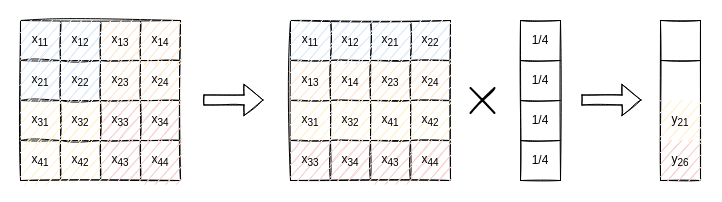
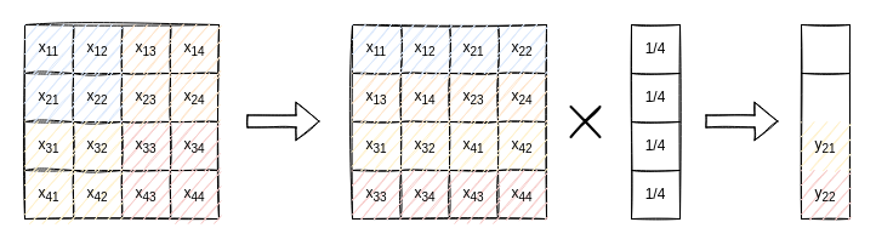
  <mxCell id="0" />
  <mxCell id="1" parent="0" />
  <mxCell id="2" value="" style="shape=table;startSize=0;container=1;collapsible=0;childLayout=tableLayout;sketch=1;rounded=1;" vertex="1" parent="1"><mxGeometry x="20" y="20" width="160" height="160" as="geometry" /></mxCell>
  <mxCell id="3" value="" style="shape=partialRectangle;collapsible=0;dropTarget=0;pointerEvents=0;fillColor=none;top=0;left=0;bottom=0;right=0;points=[[0,0.5],[1,0.5]];portConstraint=eastwest;" vertex="1" parent="2"><mxGeometry width="160" height="40" as="geometry" /></mxCell>
  <mxCell id="4" value="x&lt;sub&gt;11&lt;/sub&gt;" style="shape=partialRectangle;html=1;whiteSpace=wrap;connectable=0;overflow=hidden;fillColor=#dae8fc;top=0;left=0;bottom=0;right=0;pointerEvents=1;strokeColor=#6c8ebf;sketch=1;strokeWidth=2;" vertex="1" parent="3"><mxGeometry width="40" height="40" as="geometry"><mxRectangle width="40" height="40" as="alternateBounds" /></mxGeometry></mxCell>
  <mxCell id="5" value="x&lt;sub&gt;12&lt;/sub&gt;" style="shape=partialRectangle;html=1;whiteSpace=wrap;connectable=0;overflow=hidden;fillColor=#dae8fc;top=0;left=0;bottom=0;right=0;pointerEvents=1;strokeColor=#6c8ebf;sketch=1;strokeWidth=2;" vertex="1" parent="3"><mxGeometry x="40" width="40" height="40" as="geometry"><mxRectangle width="40" height="40" as="alternateBounds" /></mxGeometry></mxCell>
  <mxCell id="6" value="x&lt;sub&gt;13&lt;/sub&gt;" style="shape=partialRectangle;html=1;whiteSpace=wrap;connectable=0;overflow=hidden;fillColor=#ffe6cc;top=0;left=0;bottom=0;right=0;pointerEvents=1;strokeColor=#d79b00;strokeWidth=2;sketch=1;" vertex="1" parent="3"><mxGeometry x="80" width="40" height="40" as="geometry"><mxRectangle width="40" height="40" as="alternateBounds" /></mxGeometry></mxCell>
  <mxCell id="7" value="x&lt;sub&gt;14&lt;/sub&gt;" style="shape=partialRectangle;html=1;whiteSpace=wrap;connectable=0;overflow=hidden;fillColor=#ffe6cc;top=0;left=0;bottom=0;right=0;pointerEvents=1;strokeColor=#d79b00;strokeWidth=2;sketch=1;" vertex="1" parent="3"><mxGeometry x="120" width="40" height="40" as="geometry"><mxRectangle width="40" height="40" as="alternateBounds" /></mxGeometry></mxCell>
  <mxCell id="8" value="" style="shape=partialRectangle;collapsible=0;dropTarget=0;pointerEvents=0;fillColor=none;top=0;left=0;bottom=0;right=0;points=[[0,0.5],[1,0.5]];portConstraint=eastwest;" vertex="1" parent="2"><mxGeometry y="40" width="160" height="40" as="geometry" /></mxCell>
  <mxCell id="9" value="x&lt;sub&gt;21&lt;/sub&gt;" style="shape=partialRectangle;html=1;whiteSpace=wrap;connectable=0;overflow=hidden;fillColor=#dae8fc;top=0;left=0;bottom=0;right=0;pointerEvents=1;strokeColor=#6c8ebf;sketch=1;strokeWidth=2;" vertex="1" parent="8"><mxGeometry width="40" height="40" as="geometry"><mxRectangle width="40" height="40" as="alternateBounds" /></mxGeometry></mxCell>
  <mxCell id="10" value="x&lt;sub&gt;22&lt;/sub&gt;" style="shape=partialRectangle;html=1;whiteSpace=wrap;connectable=0;overflow=hidden;fillColor=#dae8fc;top=0;left=0;bottom=0;right=0;pointerEvents=1;strokeColor=#6c8ebf;sketch=1;strokeWidth=2;" vertex="1" parent="8"><mxGeometry x="40" width="40" height="40" as="geometry"><mxRectangle width="40" height="40" as="alternateBounds" /></mxGeometry></mxCell>
  <mxCell id="11" value="x&lt;sub&gt;23&lt;/sub&gt;" style="shape=partialRectangle;html=1;whiteSpace=wrap;connectable=0;overflow=hidden;fillColor=#ffe6cc;top=0;left=0;bottom=0;right=0;pointerEvents=1;strokeColor=#d79b00;strokeWidth=2;sketch=1;" vertex="1" parent="8"><mxGeometry x="80" width="40" height="40" as="geometry"><mxRectangle width="40" height="40" as="alternateBounds" /></mxGeometry></mxCell>
  <mxCell id="12" value="x&lt;sub&gt;24&lt;/sub&gt;" style="shape=partialRectangle;html=1;whiteSpace=wrap;connectable=0;overflow=hidden;fillColor=#ffe6cc;top=0;left=0;bottom=0;right=0;pointerEvents=1;strokeColor=#d79b00;strokeWidth=2;sketch=1;" vertex="1" parent="8"><mxGeometry x="120" width="40" height="40" as="geometry"><mxRectangle width="40" height="40" as="alternateBounds" /></mxGeometry></mxCell>
  <mxCell id="13" value="" style="shape=partialRectangle;collapsible=0;dropTarget=0;pointerEvents=0;fillColor=none;top=0;left=0;bottom=0;right=0;points=[[0,0.5],[1,0.5]];portConstraint=eastwest;" vertex="1" parent="2"><mxGeometry y="80" width="160" height="40" as="geometry" /></mxCell>
  <mxCell id="14" value="x&lt;sub&gt;31&lt;/sub&gt;" style="shape=partialRectangle;html=1;whiteSpace=wrap;connectable=0;overflow=hidden;fillColor=#fff2cc;top=0;left=0;bottom=0;right=0;pointerEvents=1;strokeColor=#d6b656;sketch=1;strokeWidth=2;" vertex="1" parent="13"><mxGeometry width="40" height="40" as="geometry"><mxRectangle width="40" height="40" as="alternateBounds" /></mxGeometry></mxCell>
  <mxCell id="15" value="x&lt;sub&gt;32&lt;/sub&gt;" style="shape=partialRectangle;html=1;whiteSpace=wrap;connectable=0;overflow=hidden;fillColor=#fff2cc;top=0;left=0;bottom=0;right=0;pointerEvents=1;strokeColor=#d6b656;sketch=1;strokeWidth=2;" vertex="1" parent="13"><mxGeometry x="40" width="40" height="40" as="geometry"><mxRectangle width="40" height="40" as="alternateBounds" /></mxGeometry></mxCell>
  <mxCell id="16" value="x&lt;sub&gt;33&lt;/sub&gt;" style="shape=partialRectangle;html=1;whiteSpace=wrap;connectable=0;overflow=hidden;fillColor=#f8cecc;top=0;left=0;bottom=0;right=0;pointerEvents=1;strokeColor=#b85450;sketch=1;strokeWidth=2;" vertex="1" parent="13"><mxGeometry x="80" width="40" height="40" as="geometry"><mxRectangle width="40" height="40" as="alternateBounds" /></mxGeometry></mxCell>
  <mxCell id="17" value="x&lt;sub&gt;34&lt;/sub&gt;" style="shape=partialRectangle;html=1;whiteSpace=wrap;connectable=0;overflow=hidden;fillColor=#f8cecc;top=0;left=0;bottom=0;right=0;pointerEvents=1;strokeColor=#b85450;sketch=1;strokeWidth=2;" vertex="1" parent="13"><mxGeometry x="120" width="40" height="40" as="geometry"><mxRectangle width="40" height="40" as="alternateBounds" /></mxGeometry></mxCell>
  <mxCell id="18" value="" style="shape=partialRectangle;collapsible=0;dropTarget=0;pointerEvents=0;fillColor=none;top=0;left=0;bottom=0;right=0;points=[[0,0.5],[1,0.5]];portConstraint=eastwest;" vertex="1" parent="2"><mxGeometry y="120" width="160" height="40" as="geometry" /></mxCell>
  <mxCell id="19" value="x&lt;sub&gt;41&lt;/sub&gt;" style="shape=partialRectangle;html=1;whiteSpace=wrap;connectable=0;overflow=hidden;fillColor=#fff2cc;top=0;left=0;bottom=0;right=0;pointerEvents=1;strokeColor=#d6b656;sketch=1;strokeWidth=2;" vertex="1" parent="18"><mxGeometry width="40" height="40" as="geometry"><mxRectangle width="40" height="40" as="alternateBounds" /></mxGeometry></mxCell>
  <mxCell id="20" value="x&lt;sub&gt;42&lt;/sub&gt;" style="shape=partialRectangle;html=1;whiteSpace=wrap;connectable=0;overflow=hidden;fillColor=#fff2cc;top=0;left=0;bottom=0;right=0;pointerEvents=1;strokeColor=#d6b656;sketch=1;strokeWidth=2;" vertex="1" parent="18"><mxGeometry x="40" width="40" height="40" as="geometry"><mxRectangle width="40" height="40" as="alternateBounds" /></mxGeometry></mxCell>
  <mxCell id="21" value="x&lt;sub&gt;43&lt;/sub&gt;" style="shape=partialRectangle;html=1;whiteSpace=wrap;connectable=0;overflow=hidden;fillColor=#f8cecc;top=0;left=0;bottom=0;right=0;pointerEvents=1;strokeColor=#b85450;sketch=1;strokeWidth=2;" vertex="1" parent="18"><mxGeometry x="80" width="40" height="40" as="geometry"><mxRectangle width="40" height="40" as="alternateBounds" /></mxGeometry></mxCell>
  <mxCell id="22" value="x&lt;sub&gt;44&lt;/sub&gt;" style="shape=partialRectangle;html=1;whiteSpace=wrap;connectable=0;overflow=hidden;fillColor=#f8cecc;top=0;left=0;bottom=0;right=0;pointerEvents=1;strokeColor=#b85450;sketch=1;strokeWidth=2;" vertex="1" parent="18"><mxGeometry x="120" width="40" height="40" as="geometry"><mxRectangle width="40" height="40" as="alternateBounds" /></mxGeometry></mxCell>
  <mxCell id="23" value="" style="shape=flexArrow;endArrow=classic;html=1;rounded=1;sketch=1;" edge="1" parent="1"><mxGeometry width="50" height="50" relative="1" as="geometry"><mxPoint x="203" y="99.5" as="sourcePoint" /><mxPoint x="263" y="99.5" as="targetPoint" /></mxGeometry></mxCell>
  <mxCell id="24" value="" style="shape=table;startSize=0;container=1;collapsible=0;childLayout=tableLayout;sketch=1;rounded=1;" vertex="1" parent="1"><mxGeometry x="290" y="20" width="160" height="160" as="geometry" /></mxCell>
  <mxCell id="25" value="" style="shape=partialRectangle;collapsible=0;dropTarget=0;pointerEvents=0;fillColor=none;top=0;left=0;bottom=0;right=0;points=[[0,0.5],[1,0.5]];portConstraint=eastwest;" vertex="1" parent="24"><mxGeometry width="160" height="40" as="geometry" /></mxCell>
  <mxCell id="26" value="x&lt;sub&gt;11&lt;/sub&gt;" style="shape=partialRectangle;html=1;whiteSpace=wrap;connectable=0;overflow=hidden;fillColor=#dae8fc;top=0;left=0;bottom=0;right=0;pointerEvents=1;strokeColor=#6c8ebf;sketch=1;strokeWidth=2;" vertex="1" parent="25"><mxGeometry width="40" height="40" as="geometry"><mxRectangle width="40" height="40" as="alternateBounds" /></mxGeometry></mxCell>
  <mxCell id="27" value="x&lt;sub&gt;12&lt;/sub&gt;" style="shape=partialRectangle;html=1;whiteSpace=wrap;connectable=0;overflow=hidden;fillColor=#dae8fc;top=0;left=0;bottom=0;right=0;pointerEvents=1;strokeColor=#6c8ebf;sketch=1;strokeWidth=2;" vertex="1" parent="25"><mxGeometry x="40" width="40" height="40" as="geometry"><mxRectangle width="40" height="40" as="alternateBounds" /></mxGeometry></mxCell>
  <mxCell id="28" value="x&lt;sub&gt;21&lt;/sub&gt;" style="shape=partialRectangle;html=1;whiteSpace=wrap;connectable=0;overflow=hidden;fillColor=#dae8fc;top=0;left=0;bottom=0;right=0;pointerEvents=1;strokeColor=#6c8ebf;sketch=1;strokeWidth=2;" vertex="1" parent="25"><mxGeometry x="80" width="40" height="40" as="geometry"><mxRectangle width="40" height="40" as="alternateBounds" /></mxGeometry></mxCell>
  <mxCell id="29" value="x&lt;sub&gt;22&lt;/sub&gt;" style="shape=partialRectangle;html=1;whiteSpace=wrap;connectable=0;overflow=hidden;fillColor=#dae8fc;top=0;left=0;bottom=0;right=0;pointerEvents=1;strokeColor=#6c8ebf;sketch=1;strokeWidth=2;" vertex="1" parent="25"><mxGeometry x="120" width="40" height="40" as="geometry"><mxRectangle width="40" height="40" as="alternateBounds" /></mxGeometry></mxCell>
  <mxCell id="30" value="" style="shape=partialRectangle;collapsible=0;dropTarget=0;pointerEvents=0;fillColor=none;top=0;left=0;bottom=0;right=0;points=[[0,0.5],[1,0.5]];portConstraint=eastwest;" vertex="1" parent="24"><mxGeometry y="40" width="160" height="40" as="geometry" /></mxCell>
  <mxCell id="31" value="x&lt;sub&gt;13&lt;/sub&gt;" style="shape=partialRectangle;html=1;whiteSpace=wrap;connectable=0;overflow=hidden;fillColor=#ffe6cc;top=0;left=0;bottom=0;right=0;pointerEvents=1;strokeColor=#d79b00;sketch=1;strokeWidth=2;" vertex="1" parent="30"><mxGeometry width="40" height="40" as="geometry"><mxRectangle width="40" height="40" as="alternateBounds" /></mxGeometry></mxCell>
  <mxCell id="32" value="x&lt;sub&gt;14&lt;/sub&gt;" style="shape=partialRectangle;html=1;whiteSpace=wrap;connectable=0;overflow=hidden;fillColor=#ffe6cc;top=0;left=0;bottom=0;right=0;pointerEvents=1;strokeColor=#d79b00;sketch=1;strokeWidth=2;" vertex="1" parent="30"><mxGeometry x="40" width="40" height="40" as="geometry"><mxRectangle width="40" height="40" as="alternateBounds" /></mxGeometry></mxCell>
  <mxCell id="33" value="x&lt;sub&gt;23&lt;/sub&gt;" style="shape=partialRectangle;html=1;whiteSpace=wrap;connectable=0;overflow=hidden;fillColor=#ffe6cc;top=0;left=0;bottom=0;right=0;pointerEvents=1;strokeColor=#d79b00;sketch=1;strokeWidth=2;" vertex="1" parent="30"><mxGeometry x="80" width="40" height="40" as="geometry"><mxRectangle width="40" height="40" as="alternateBounds" /></mxGeometry></mxCell>
  <mxCell id="34" value="x&lt;sub&gt;24&lt;/sub&gt;" style="shape=partialRectangle;html=1;whiteSpace=wrap;connectable=0;overflow=hidden;fillColor=#ffe6cc;top=0;left=0;bottom=0;right=0;pointerEvents=1;strokeColor=#d79b00;sketch=1;strokeWidth=2;" vertex="1" parent="30"><mxGeometry x="120" width="40" height="40" as="geometry"><mxRectangle width="40" height="40" as="alternateBounds" /></mxGeometry></mxCell>
  <mxCell id="35" value="" style="shape=partialRectangle;collapsible=0;dropTarget=0;pointerEvents=0;fillColor=none;top=0;left=0;bottom=0;right=0;points=[[0,0.5],[1,0.5]];portConstraint=eastwest;" vertex="1" parent="24"><mxGeometry y="80" width="160" height="40" as="geometry" /></mxCell>
  <mxCell id="36" value="x&lt;sub&gt;31&lt;/sub&gt;" style="shape=partialRectangle;html=1;whiteSpace=wrap;connectable=0;overflow=hidden;fillColor=#fff2cc;top=0;left=0;bottom=0;right=0;pointerEvents=1;strokeColor=#d6b656;strokeWidth=2;sketch=1;" vertex="1" parent="35"><mxGeometry width="40" height="40" as="geometry"><mxRectangle width="40" height="40" as="alternateBounds" /></mxGeometry></mxCell>
  <mxCell id="37" value="x&lt;sub&gt;32&lt;/sub&gt;" style="shape=partialRectangle;html=1;whiteSpace=wrap;connectable=0;overflow=hidden;fillColor=#fff2cc;top=0;left=0;bottom=0;right=0;pointerEvents=1;strokeColor=#d6b656;strokeWidth=2;sketch=1;" vertex="1" parent="35"><mxGeometry x="40" width="40" height="40" as="geometry"><mxRectangle width="40" height="40" as="alternateBounds" /></mxGeometry></mxCell>
  <mxCell id="38" value="x&lt;sub&gt;41&lt;/sub&gt;" style="shape=partialRectangle;html=1;whiteSpace=wrap;connectable=0;overflow=hidden;fillColor=#fff2cc;top=0;left=0;bottom=0;right=0;pointerEvents=1;strokeColor=#d6b656;strokeWidth=2;sketch=1;" vertex="1" parent="35"><mxGeometry x="80" width="40" height="40" as="geometry"><mxRectangle width="40" height="40" as="alternateBounds" /></mxGeometry></mxCell>
  <mxCell id="39" value="x&lt;sub&gt;42&lt;/sub&gt;" style="shape=partialRectangle;html=1;whiteSpace=wrap;connectable=0;overflow=hidden;fillColor=#fff2cc;top=0;left=0;bottom=0;right=0;pointerEvents=1;strokeColor=#d6b656;strokeWidth=2;sketch=1;" vertex="1" parent="35"><mxGeometry x="120" width="40" height="40" as="geometry"><mxRectangle width="40" height="40" as="alternateBounds" /></mxGeometry></mxCell>
  <mxCell id="40" value="" style="shape=partialRectangle;collapsible=0;dropTarget=0;pointerEvents=0;fillColor=none;top=0;left=0;bottom=0;right=0;points=[[0,0.5],[1,0.5]];portConstraint=eastwest;" vertex="1" parent="24"><mxGeometry y="120" width="160" height="40" as="geometry" /></mxCell>
  <mxCell id="41" value="x&lt;sub&gt;33&lt;/sub&gt;" style="shape=partialRectangle;html=1;whiteSpace=wrap;connectable=0;overflow=hidden;fillColor=#f8cecc;top=0;left=0;bottom=0;right=0;pointerEvents=1;strokeColor=#b85450;strokeWidth=2;sketch=1;" vertex="1" parent="40"><mxGeometry width="40" height="40" as="geometry"><mxRectangle width="40" height="40" as="alternateBounds" /></mxGeometry></mxCell>
  <mxCell id="42" value="x&lt;sub&gt;34&lt;/sub&gt;" style="shape=partialRectangle;html=1;whiteSpace=wrap;connectable=0;overflow=hidden;fillColor=#f8cecc;top=0;left=0;bottom=0;right=0;pointerEvents=1;strokeColor=#b85450;strokeWidth=2;sketch=1;" vertex="1" parent="40"><mxGeometry x="40" width="40" height="40" as="geometry"><mxRectangle width="40" height="40" as="alternateBounds" /></mxGeometry></mxCell>
  <mxCell id="43" value="x&lt;sub&gt;43&lt;/sub&gt;" style="shape=partialRectangle;html=1;whiteSpace=wrap;connectable=0;overflow=hidden;fillColor=#f8cecc;top=0;left=0;bottom=0;right=0;pointerEvents=1;strokeColor=#b85450;strokeWidth=2;sketch=1;" vertex="1" parent="40"><mxGeometry x="80" width="40" height="40" as="geometry"><mxRectangle width="40" height="40" as="alternateBounds" /></mxGeometry></mxCell>
  <mxCell id="44" value="x&lt;sub&gt;44&lt;/sub&gt;" style="shape=partialRectangle;html=1;whiteSpace=wrap;connectable=0;overflow=hidden;fillColor=#f8cecc;top=0;left=0;bottom=0;right=0;pointerEvents=1;strokeColor=#b85450;strokeWidth=2;sketch=1;" vertex="1" parent="40"><mxGeometry x="120" width="40" height="40" as="geometry"><mxRectangle width="40" height="40" as="alternateBounds" /></mxGeometry></mxCell>
  <mxCell id="45" value="" style="shape=table;startSize=0;container=1;collapsible=0;childLayout=tableLayout;rounded=1;sketch=1;" vertex="1" parent="1"><mxGeometry x="520" y="20" width="40" height="160" as="geometry" /></mxCell>
  <mxCell id="46" value="" style="shape=partialRectangle;collapsible=0;dropTarget=0;pointerEvents=0;fillColor=none;top=0;left=0;bottom=0;right=0;points=[[0,0.5],[1,0.5]];portConstraint=eastwest;rounded=1;sketch=1;" vertex="1" parent="45"><mxGeometry width="40" height="40" as="geometry" /></mxCell>
  <mxCell id="47" value="1/4" style="shape=partialRectangle;html=1;whiteSpace=wrap;connectable=0;overflow=hidden;fillColor=none;top=0;left=0;bottom=0;right=0;pointerEvents=1;rounded=1;sketch=1;" vertex="1" parent="46"><mxGeometry width="40" height="40" as="geometry"><mxRectangle width="40" height="40" as="alternateBounds" /></mxGeometry></mxCell>
  <mxCell id="48" value="" style="shape=partialRectangle;collapsible=0;dropTarget=0;pointerEvents=0;fillColor=none;top=0;left=0;bottom=0;right=0;points=[[0,0.5],[1,0.5]];portConstraint=eastwest;rounded=1;sketch=1;" vertex="1" parent="45"><mxGeometry y="40" width="40" height="40" as="geometry" /></mxCell>
  <mxCell id="49" value="1/4" style="shape=partialRectangle;html=1;whiteSpace=wrap;connectable=0;overflow=hidden;fillColor=none;top=0;left=0;bottom=0;right=0;pointerEvents=1;rounded=1;sketch=1;" vertex="1" parent="48"><mxGeometry width="40" height="40" as="geometry"><mxRectangle width="40" height="40" as="alternateBounds" /></mxGeometry></mxCell>
  <mxCell id="50" value="" style="shape=partialRectangle;collapsible=0;dropTarget=0;pointerEvents=0;fillColor=none;top=0;left=0;bottom=0;right=0;points=[[0,0.5],[1,0.5]];portConstraint=eastwest;rounded=1;sketch=1;" vertex="1" parent="45"><mxGeometry y="80" width="40" height="40" as="geometry" /></mxCell>
  <mxCell id="51" value="1/4" style="shape=partialRectangle;html=1;whiteSpace=wrap;connectable=0;overflow=hidden;fillColor=none;top=0;left=0;bottom=0;right=0;pointerEvents=1;rounded=1;sketch=1;" vertex="1" parent="50"><mxGeometry width="40" height="40" as="geometry"><mxRectangle width="40" height="40" as="alternateBounds" /></mxGeometry></mxCell>
  <mxCell id="52" value="" style="shape=partialRectangle;collapsible=0;dropTarget=0;pointerEvents=0;fillColor=none;top=0;left=0;bottom=0;right=0;points=[[0,0.5],[1,0.5]];portConstraint=eastwest;rounded=1;sketch=1;" vertex="1" parent="45"><mxGeometry y="120" width="40" height="40" as="geometry" /></mxCell>
  <mxCell id="53" value="1/4" style="shape=partialRectangle;html=1;whiteSpace=wrap;connectable=0;overflow=hidden;fillColor=none;top=0;left=0;bottom=0;right=0;pointerEvents=1;rounded=1;sketch=1;" vertex="1" parent="52"><mxGeometry width="40" height="40" as="geometry"><mxRectangle width="40" height="40" as="alternateBounds" /></mxGeometry></mxCell>
  <mxCell id="54" value="" style="shape=flexArrow;endArrow=classic;html=1;rounded=1;sketch=1;" edge="1" parent="1"><mxGeometry width="50" height="50" relative="1" as="geometry"><mxPoint x="581" y="99.5" as="sourcePoint" /><mxPoint x="641" y="99.5" as="targetPoint" /></mxGeometry></mxCell>
  <mxCell id="55" value="" style="shape=umlDestroy;whiteSpace=wrap;html=1;strokeWidth=2;rounded=1;shadow=0;glass=0;sketch=1;fontSize=17;gradientColor=none;" vertex="1" parent="1"><mxGeometry x="470" y="87.5" width="24" height="25" as="geometry" /></mxCell>
  <mxCell id="56" value="" style="shape=table;startSize=0;container=1;collapsible=0;childLayout=tableLayout;rounded=1;sketch=1;fillColor=none;" vertex="1" parent="1"><mxGeometry x="660" y="20" width="40" height="160" as="geometry" /></mxCell>
  <mxCell id="57" value="" style="shape=partialRectangle;collapsible=0;dropTarget=0;pointerEvents=0;fillColor=none;top=0;left=0;bottom=0;right=0;points=[[0,0.5],[1,0.5]];portConstraint=eastwest;rounded=1;sketch=1;" vertex="1" parent="56"><mxGeometry width="40" height="40" as="geometry" /></mxCell>
  <mxCell id="58" value="" style="shape=partialRectangle;collapsible=0;dropTarget=0;pointerEvents=0;fillColor=none;top=0;left=0;bottom=0;right=0;points=[[0,0.5],[1,0.5]];portConstraint=eastwest;rounded=1;sketch=1;" vertex="1" parent="56"><mxGeometry y="40" width="40" height="40" as="geometry" /></mxCell>
  <mxCell id="59" value="" style="shape=partialRectangle;collapsible=0;dropTarget=0;pointerEvents=0;fillColor=none;top=0;left=0;bottom=0;right=0;points=[[0,0.5],[1,0.5]];portConstraint=eastwest;rounded=1;sketch=1;" vertex="1" parent="56"><mxGeometry y="80" width="40" height="40" as="geometry" /></mxCell>
  <mxCell id="60" value="y&lt;sub&gt;21&lt;/sub&gt;" style="shape=partialRectangle;html=1;whiteSpace=wrap;connectable=0;overflow=hidden;fillColor=#fff2cc;top=0;left=0;bottom=0;right=0;pointerEvents=1;rounded=1;sketch=1;strokeColor=#d6b656;strokeWidth=2;" vertex="1" parent="59"><mxGeometry width="40" height="40" as="geometry"><mxRectangle width="40" height="40" as="alternateBounds" /></mxGeometry></mxCell>
  <mxCell id="61" value="" style="shape=partialRectangle;collapsible=0;dropTarget=0;pointerEvents=0;fillColor=none;top=0;left=0;bottom=0;right=0;points=[[0,0.5],[1,0.5]];portConstraint=eastwest;rounded=1;sketch=1;" vertex="1" parent="56"><mxGeometry y="120" width="40" height="40" as="geometry" /></mxCell>
- <mxCell id="62" value="y&lt;sub&gt;26&lt;/sub&gt;" style="shape=partialRectangle;html=1;whiteSpace=wrap;connectable=0;overflow=hidden;fillColor=#f8cecc;top=0;left=0;bottom=0;right=0;pointerEvents=1;rounded=1;sketch=1;strokeColor=#b85450;strokeWidth=2;" vertex="1" parent="61"><mxGeometry width="40" height="40" as="geometry"><mxRectangle width="40" height="40" as="alternateBounds" /></mxGeometry></mxCell>
+ <mxCell id="62" value="y&lt;sub&gt;22&lt;/sub&gt;" style="shape=partialRectangle;html=1;whiteSpace=wrap;connectable=0;overflow=hidden;fillColor=#f8cecc;top=0;left=0;bottom=0;right=0;pointerEvents=1;rounded=1;sketch=1;strokeColor=#b85450;strokeWidth=2;" vertex="1" parent="61"><mxGeometry width="40" height="40" as="geometry"><mxRectangle width="40" height="40" as="alternateBounds" /></mxGeometry></mxCell>
